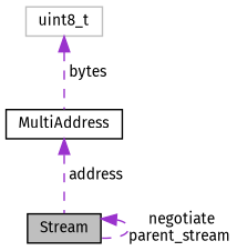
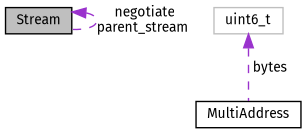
  digraph {
    fontname="Fira Sans"
    node [color=black fillcolor=white fontname="Fira Sans" fontsize=10 shape=record style=filled]
    edge [color=darkorchid3 dir=back fontname="Fira Sans" fontsize=10 labelfontname=Helvetica labelfontsize=10 style=dashed]
    n1 [fillcolor=grey75 fontcolor=black height=0.2 label=Stream width=0.4]
    n2 [height=0.2 label=MultiAddress width=0.4]
-   n3 [color=grey75 height=0.2 label=uint8_t width=0.4]
+   n3 [color=grey75 height=0.2 label=uint6_t width=0.4]
    n1 -> n1 [label=" negotiate\nparent_stream"]
-   n2 -> n1 [label=" address"]
    n3 -> n2 [label=" bytes"]
  }
